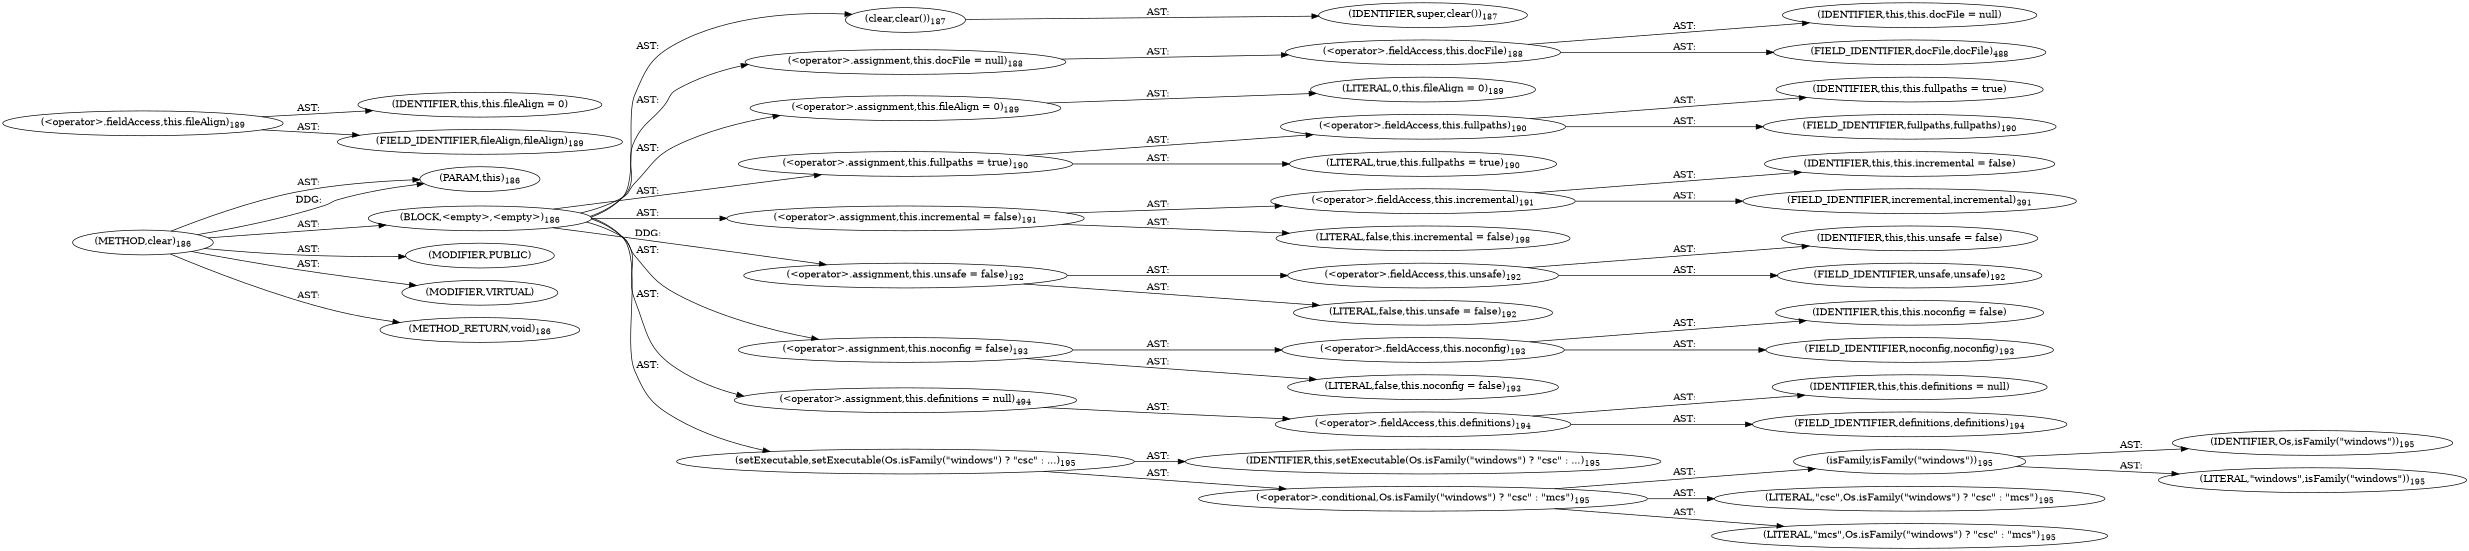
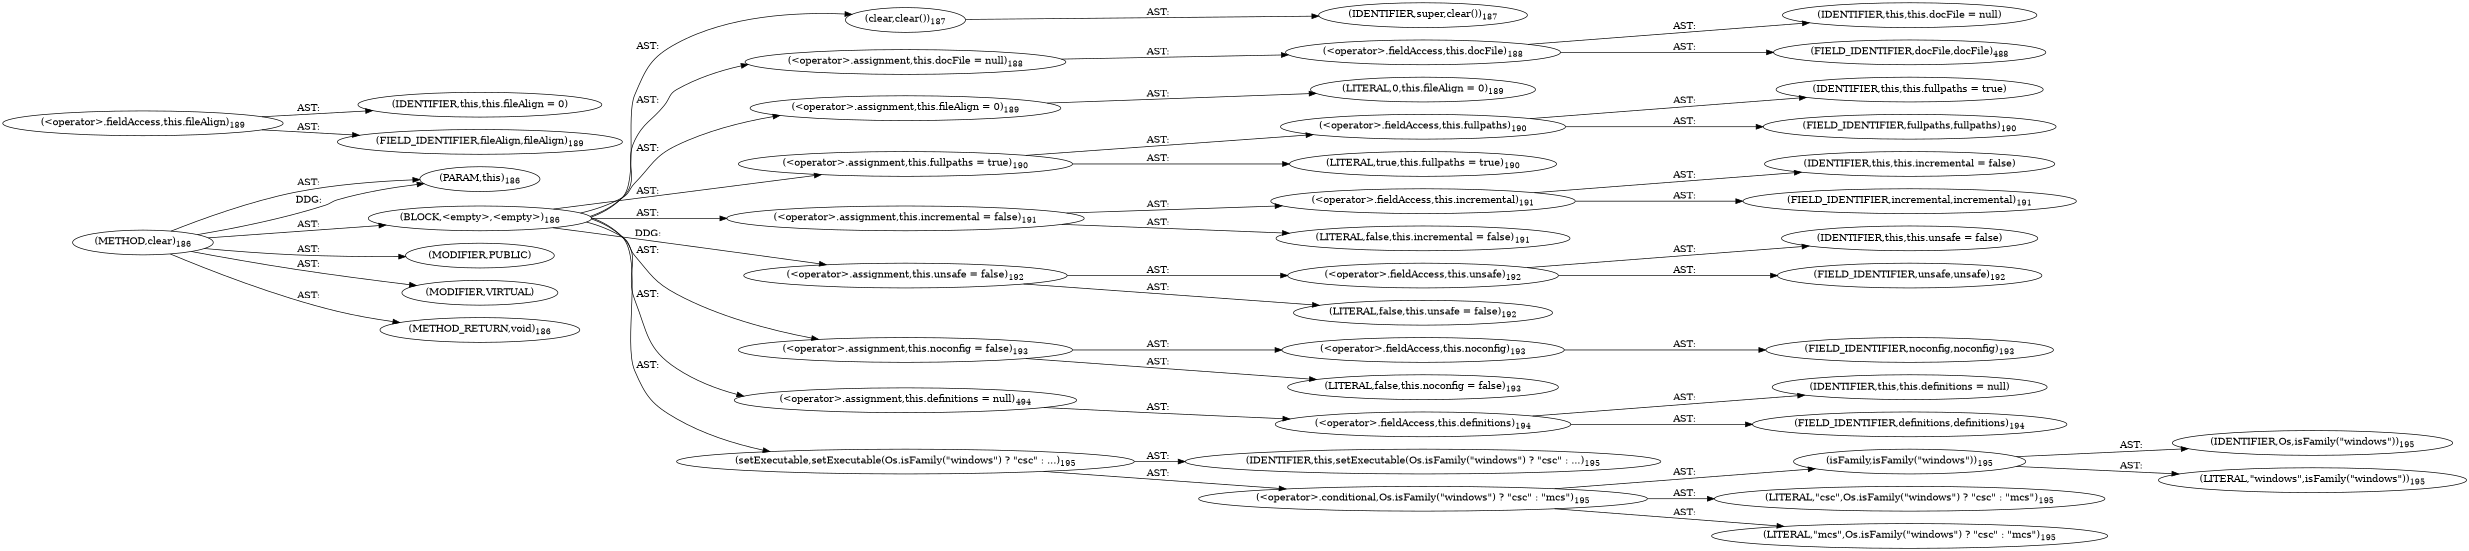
  digraph {
    rankdir=LR
    n1 [label=<(METHOD,clear)<SUB>186</SUB>>]
    n2 [label=<(PARAM,this)<SUB>186</SUB>>]
    n3 [label=<(BLOCK,&lt;empty&gt;,&lt;empty&gt;)<SUB>186</SUB>>]
    n4 [label=<(MODIFIER,PUBLIC)>]
    n5 [label=<(MODIFIER,VIRTUAL)>]
    n6 [label=<(METHOD_RETURN,void)<SUB>186</SUB>>]
    n7 [label=<(clear,clear())<SUB>187</SUB>>]
    n8 [label=<(&lt;operator&gt;.assignment,this.docFile = null)<SUB>188</SUB>>]
    n9 [label=<(&lt;operator&gt;.assignment,this.fileAlign = 0)<SUB>189</SUB>>]
    n10 [label=<(&lt;operator&gt;.assignment,this.fullpaths = true)<SUB>190</SUB>>]
    n11 [label=<(&lt;operator&gt;.assignment,this.incremental = false)<SUB>191</SUB>>]
    n12 [label=<(&lt;operator&gt;.assignment,this.unsafe = false)<SUB>192</SUB>>]
    n13 [label=<(&lt;operator&gt;.assignment,this.noconfig = false)<SUB>193</SUB>>]
    n14 [label=<(&lt;operator&gt;.assignment,this.definitions = null)<SUB>494</SUB>>]
    n15 [label=<(setExecutable,setExecutable(Os.isFamily(&quot;windows&quot;) ? &quot;csc&quot; : ...)<SUB>195</SUB>>]
    n16 [label=<(IDENTIFIER,super,clear())<SUB>187</SUB>>]
    n17 [label=<(&lt;operator&gt;.fieldAccess,this.docFile)<SUB>188</SUB>>]
    n18 [label=<(LITERAL,0,this.fileAlign = 0)<SUB>189</SUB>>]
    n19 [label=<(&lt;operator&gt;.fieldAccess,this.fullpaths)<SUB>190</SUB>>]
    n20 [label=<(LITERAL,true,this.fullpaths = true)<SUB>190</SUB>>]
    n21 [label=<(&lt;operator&gt;.fieldAccess,this.incremental)<SUB>191</SUB>>]
-   n22 [label=<(LITERAL,false,this.incremental = false)<SUB>198</SUB>>]
+   n22 [label=<(LITERAL,false,this.incremental = false)<SUB>191</SUB>>]
    n23 [label=<(&lt;operator&gt;.fieldAccess,this.unsafe)<SUB>192</SUB>>]
    n24 [label=<(LITERAL,false,this.unsafe = false)<SUB>192</SUB>>]
    n25 [label=<(&lt;operator&gt;.fieldAccess,this.noconfig)<SUB>193</SUB>>]
    n26 [label=<(LITERAL,false,this.noconfig = false)<SUB>193</SUB>>]
    n27 [label=<(&lt;operator&gt;.fieldAccess,this.definitions)<SUB>194</SUB>>]
    n28 [label=<(IDENTIFIER,this,setExecutable(Os.isFamily(&quot;windows&quot;) ? &quot;csc&quot; : ...)<SUB>195</SUB>>]
    n29 [label=<(&lt;operator&gt;.conditional,Os.isFamily(&quot;windows&quot;) ? &quot;csc&quot; : &quot;mcs&quot;)<SUB>195</SUB>>]
    n30 [label=<(IDENTIFIER,this,this.docFile = null)>]
    n31 [label=<(FIELD_IDENTIFIER,docFile,docFile)<SUB>488</SUB>>]
    n32 [label=<(&lt;operator&gt;.fieldAccess,this.fileAlign)<SUB>189</SUB>>]
    n33 [label=<(IDENTIFIER,this,this.fileAlign = 0)>]
    n34 [label=<(FIELD_IDENTIFIER,fileAlign,fileAlign)<SUB>189</SUB>>]
    n35 [label=<(IDENTIFIER,this,this.fullpaths = true)>]
    n36 [label=<(FIELD_IDENTIFIER,fullpaths,fullpaths)<SUB>190</SUB>>]
    n37 [label=<(IDENTIFIER,this,this.incremental = false)>]
-   n38 [label=<(FIELD_IDENTIFIER,incremental,incremental)<SUB>391</SUB>>]
+   n38 [label=<(FIELD_IDENTIFIER,incremental,incremental)<SUB>191</SUB>>]
    n39 [label=<(IDENTIFIER,this,this.unsafe = false)>]
    n40 [label=<(FIELD_IDENTIFIER,unsafe,unsafe)<SUB>192</SUB>>]
-   n41 [label=<(IDENTIFIER,this,this.noconfig = false)>]
    n42 [label=<(FIELD_IDENTIFIER,noconfig,noconfig)<SUB>193</SUB>>]
    n43 [label=<(IDENTIFIER,this,this.definitions = null)>]
    n44 [label=<(FIELD_IDENTIFIER,definitions,definitions)<SUB>194</SUB>>]
    n45 [label=<(isFamily,isFamily(&quot;windows&quot;))<SUB>195</SUB>>]
    n46 [label=<(LITERAL,&quot;csc&quot;,Os.isFamily(&quot;windows&quot;) ? &quot;csc&quot; : &quot;mcs&quot;)<SUB>195</SUB>>]
    n47 [label=<(LITERAL,&quot;mcs&quot;,Os.isFamily(&quot;windows&quot;) ? &quot;csc&quot; : &quot;mcs&quot;)<SUB>195</SUB>>]
    n48 [label=<(IDENTIFIER,Os,isFamily(&quot;windows&quot;))<SUB>195</SUB>>]
    n49 [label=<(LITERAL,&quot;windows&quot;,isFamily(&quot;windows&quot;))<SUB>195</SUB>>]
    n1 -> n2 [label="AST: "]
    n1 -> n2 [label="DDG: "]
    n1 -> n3 [label="AST: "]
    n1 -> n4 [label="AST: "]
    n1 -> n5 [label="AST: "]
    n1 -> n6 [label="AST: "]
    n3 -> n7 [label="AST: "]
    n3 -> n8 [label="AST: "]
    n3 -> n9 [label="AST: "]
    n3 -> n10 [label="AST: "]
    n3 -> n11 [label="AST: "]
    n3 -> n12 [label="DDG: "]
    n3 -> n13 [label="AST: "]
    n3 -> n14 [label="AST: "]
    n3 -> n15 [label="AST: "]
    n7 -> n16 [label="AST: "]
    n8 -> n17 [label="AST: "]
    n9 -> n18 [label="AST: "]
    n10 -> n19 [label="AST: "]
    n10 -> n20 [label="AST: "]
    n11 -> n21 [label="AST: "]
    n11 -> n22 [label="AST: "]
    n12 -> n23 [label="AST: "]
    n12 -> n24 [label="AST: "]
    n13 -> n25 [label="AST: "]
    n13 -> n26 [label="AST: "]
    n14 -> n27 [label="AST: "]
    n15 -> n28 [label="AST: "]
    n15 -> n29 [label="AST: "]
    n17 -> n30 [label="AST: "]
    n17 -> n31 [label="AST: "]
    n19 -> n35 [label="AST: "]
    n19 -> n36 [label="AST: "]
    n21 -> n37 [label="AST: "]
    n21 -> n38 [label="AST: "]
    n23 -> n39 [label="AST: "]
    n23 -> n40 [label="AST: "]
-   n25 -> n41 [label="AST: "]
    n25 -> n42 [label="AST: "]
    n27 -> n43 [label="AST: "]
    n27 -> n44 [label="AST: "]
    n29 -> n45 [label="AST: "]
    n29 -> n46 [label="AST: "]
    n29 -> n47 [label="AST: "]
    n32 -> n33 [label="AST: "]
    n32 -> n34 [label="AST: "]
    n45 -> n48 [label="AST: "]
    n45 -> n49 [label="AST: "]
  }
